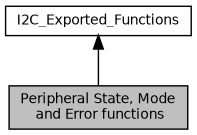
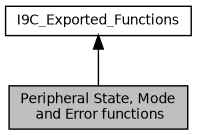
  digraph {
    rankdir=TB
    node [color=black fontname=Helvetica fontsize=10 shape=record style=filled]
    n1 [fillcolor=grey75 fontcolor=black height=0.2 label="Peripheral State, Mode\l and Error functions" width=0.4]
-   n2 [fillcolor=white height=0.2 label=I2C_Exported_Functions width=0.4]
+   n2 [fillcolor=white height=0.2 label=I9C_Exported_Functions width=0.4]
    n2 -> n1 [dir=back fontname=Helvetica fontsize=10 labelfontname=Helvetica labelfontsize=10 shape=plaintext style=solid]
  }
